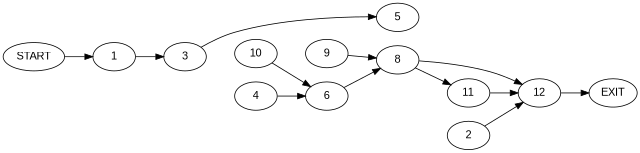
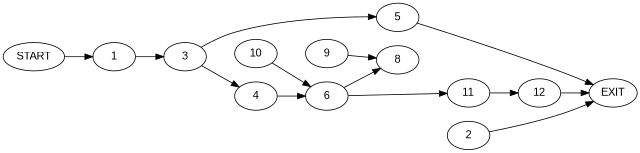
  digraph {
    fontname="Liberation Sans"
    rankdir=LR
    node [fontname="Liberation Sans"]
    edge [fontname="Liberation Sans"]
    n1 [label=START]
    1
    3
    n4 [label=EXIT]
    2
    4
    5
    6
    8
    11
    12
    9
    10
    n1 -> 1
    1 -> 3
+   3 -> 4
    3 -> 5
-   2 -> 12
+   2 -> n4
    4 -> 6
+   5 -> n4
    6 -> 8
-   8 -> 11
-   8 -> 12
+   6 -> 11
    11 -> 12
    12 -> n4
    9 -> 8
    10 -> 6
  }
